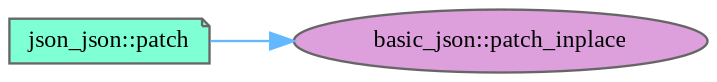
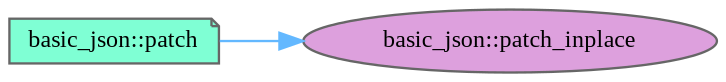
  digraph {
    rankdir=RL
    fontname="Liberation Serif"
    node [fontname="Liberation Serif" fontsize=10 style=filled]
    n1 [color=gray40 fillcolor=plum fontcolor=black height=0.2 label="basic_json::patch_inplace" shape=ellipse width=0.4]
-   n2 [color=grey40 fillcolor=aquamarine height=0.2 label="json_json::patch" shape=note width=0.4]
+   n2 [color=grey40 fillcolor=aquamarine height=0.2 label="basic_json::patch" shape=note width=0.4]
    n1 -> n2 [color=steelblue1 dir=back fontname="Liberation Serif" fontsize=10 labelfontname=Helvetica labelfontsize=10 style=solid]
  }
